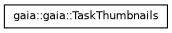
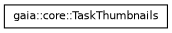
  digraph {
    rankdir=LR
-   n1 [color=black fillcolor=white fontname=Helvetica fontsize=10 height=0.2 label="gaia::gaia::TaskThumbnails" shape=record style=filled width=0.4]
+   n1 [color=black fillcolor=white fontname=Helvetica fontsize=10 height=0.2 label="gaia::core::TaskThumbnails" shape=record style=filled width=0.4]
  }
